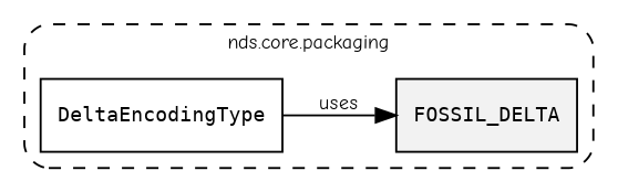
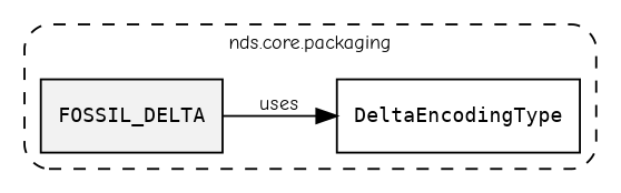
  digraph {
    fontsize=10
    rankdir=LR
    fontname="Comic Neue"
    node [fontsize=10 shape=box fontname="Comic Neue"]
    n1 [fillcolor="#0000000D" label=<<font face="monospace"><table align="center" border="0" cellspacing="0" cellpadding="0"><tr><td href="../../../content/packages/nds.core.packaging.html#Constant-FOSSIL_DELTA" title="Constant defined in nds.core.packaging">FOSSIL_DELTA</td></tr></table></font>> style=filled]
    n2 [label=<<font face="monospace"><table align="center" border="0" cellspacing="0" cellpadding="0"><tr><td href="../../../content/packages/nds.core.packaging.html#Subtype-DeltaEncodingType" title="Subtype defined in nds.core.packaging">DeltaEncodingType</td></tr></table></font>>]
    subgraph cluster_1 {
      label="nds.core.packaging"
      style="dashed, rounded"
      n1
      n2
    }
-   n2 -> n1 [fontsize=10 label=uses color=black fontname="Comic Neue"]
+   n1 -> n2 [fontsize=10 label=uses color=black fontname="Comic Neue"]
  }
